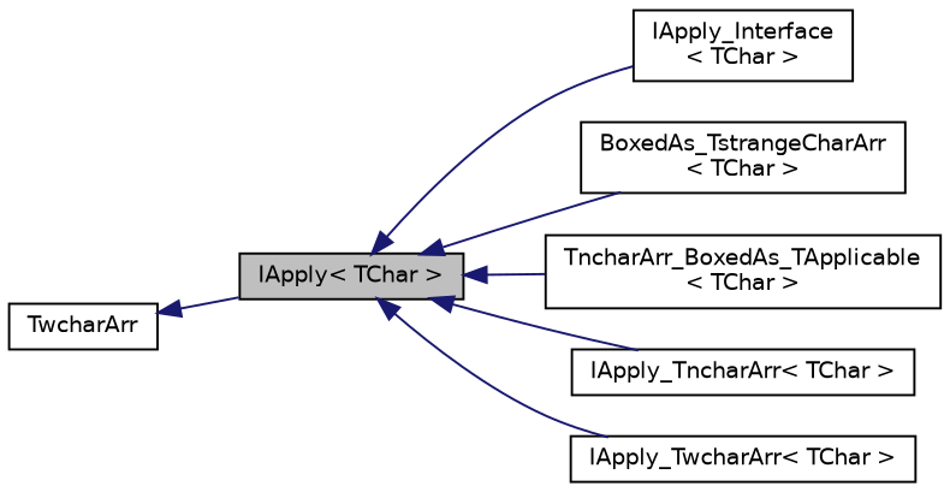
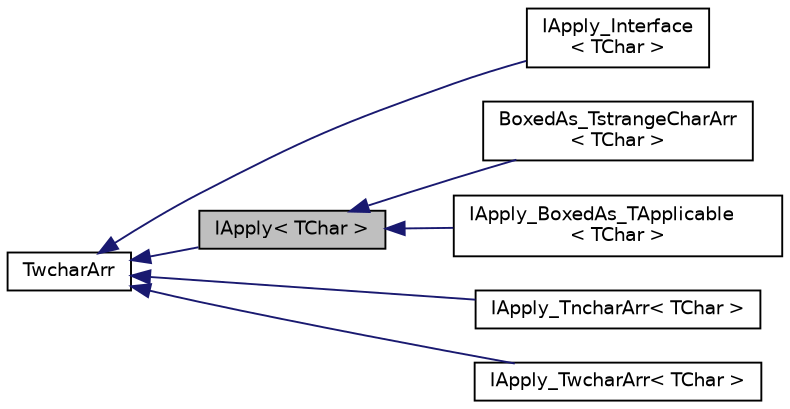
  digraph {
    rankdir=LR
    node [color=black fillcolor=white fontname=Helvetica fontsize=10 shape=record style=filled]
    edge [color=midnightblue dir=back fontname=Helvetica fontsize=10 labelfontname=Helvetica labelfontsize=10 style=solid]
    n1 [fillcolor=grey75 fontcolor=black height=0.2 label="IApply\< TChar \>" width=0.4]
-   n2 [height=0.2 label="TncharArr_BoxedAs_TApplicable\l\< TChar \>" width=0.4]
+   n2 [height=0.2 label="IApply_BoxedAs_TApplicable\l\< TChar \>" width=0.4]
    n3 [height=0.2 label="IApply_Interface\l\< TChar \>" width=0.4]
    n4 [height=0.2 label="IApply_TncharArr\< TChar \>" width=0.4]
    n5 [height=0.2 label="BoxedAs_TstrangeCharArr\l\< TChar \>" width=0.4]
    n6 [height=0.2 label="IApply_TwcharArr\< TChar \>" width=0.4]
    n7 [height=0.2 label=TwcharArr width=0.4]
    n1 -> n2
-   n1 -> n3
-   n1 -> n4
+   n7 -> n3
+   n7 -> n4
    n1 -> n5
-   n1 -> n6
+   n7 -> n6
    n7 -> n1
  }
